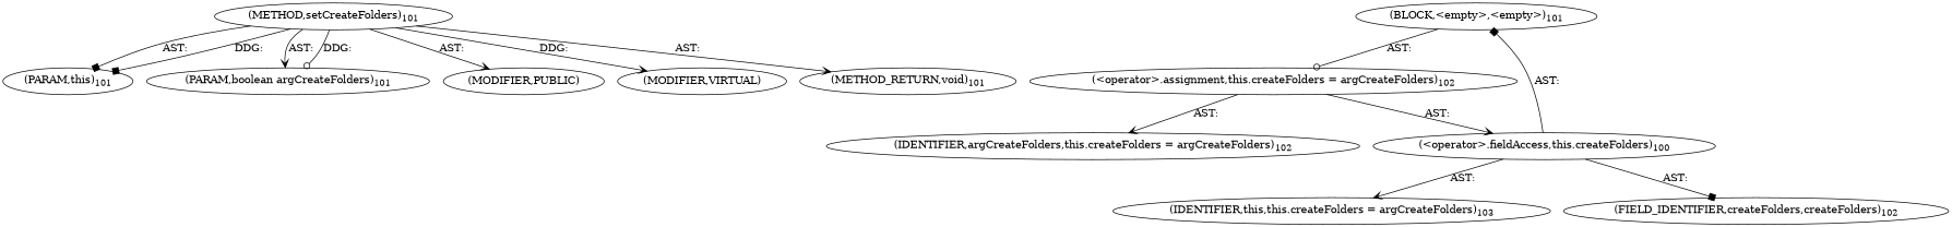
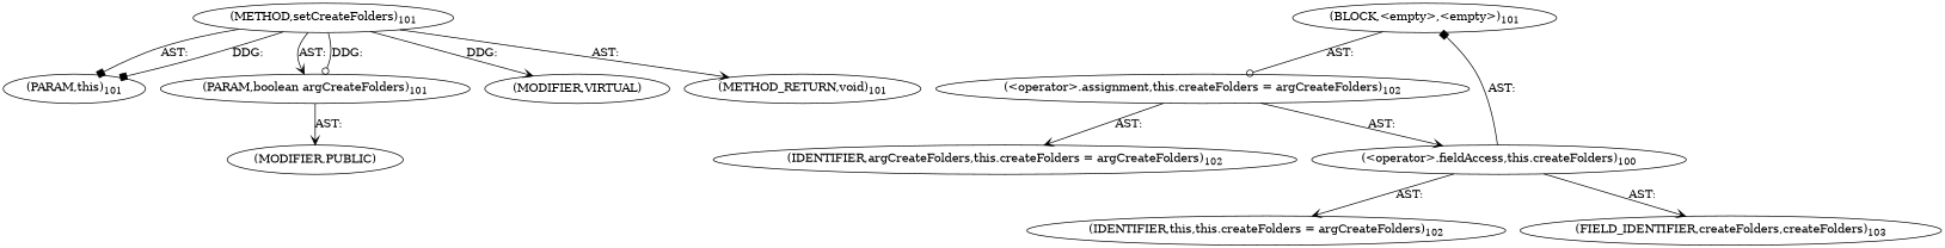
  digraph {
    edge [arrowhead=vee]
    n1 [label=<(METHOD,setCreateFolders)<SUB>101</SUB>>]
    n2 [label=<(PARAM,this)<SUB>101</SUB>>]
    n3 [label=<(PARAM,boolean argCreateFolders)<SUB>101</SUB>>]
    n4 [label=<(MODIFIER,PUBLIC)>]
    n5 [label=<(MODIFIER,VIRTUAL)>]
    n6 [label=<(METHOD_RETURN,void)<SUB>101</SUB>>]
    n7 [label=<(BLOCK,&lt;empty&gt;,&lt;empty&gt;)<SUB>101</SUB>>]
    n8 [label=<(&lt;operator&gt;.assignment,this.createFolders = argCreateFolders)<SUB>102</SUB>>]
    n9 [label=<(&lt;operator&gt;.fieldAccess,this.createFolders)<SUB>100</SUB>>]
    n10 [label=<(IDENTIFIER,argCreateFolders,this.createFolders = argCreateFolders)<SUB>102</SUB>>]
-   n11 [label=<(IDENTIFIER,this,this.createFolders = argCreateFolders)<SUB>103</SUB>>]
-   n12 [label=<(FIELD_IDENTIFIER,createFolders,createFolders)<SUB>102</SUB>>]
+   n11 [label=<(IDENTIFIER,this,this.createFolders = argCreateFolders)<SUB>102</SUB>>]
+   n12 [label=<(FIELD_IDENTIFIER,createFolders,createFolders)<SUB>103</SUB>>]
    n1 -> n2 [arrowhead=box label="AST: "]
    n1 -> n2 [arrowhead=box label="DDG: "]
    n1 -> n3 [label="AST: "]
    n1 -> n3 [arrowhead=odot label="DDG: "]
-   n1 -> n4 [label="AST: "]
+   n3 -> n4 [label="AST: "]
    n1 -> n5 [label="DDG: "]
    n1 -> n6 [label="AST: "]
    n7 -> n8 [arrowhead=odot label="AST: "]
    n8 -> n9 [label="AST: "]
    n8 -> n10 [label="AST: "]
    n9 -> n7 [arrowhead=box label="AST: "]
    n9 -> n11 [label="AST: "]
-   n9 -> n12 [arrowhead=box label="AST: "]
+   n9 -> n12 [label="AST: "]
  }
